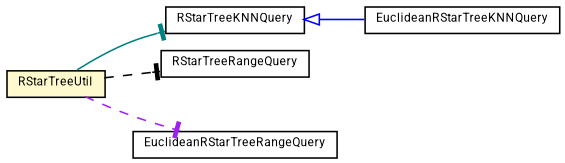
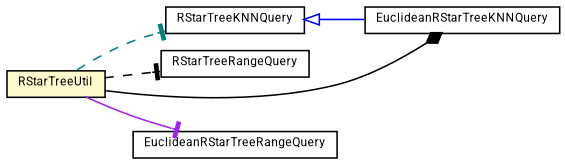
  digraph {
    fontname="Fira Sans"
    nodesep=0.15
    rankdir=LR
    ranksep=0.25
    node [fontcolor=black fontname="Fira Sans" fontsize=8 margin=0 shape=plaintext]
    edge [arrowhead=tee color=black fontname="Fira Sans" fontsize=7 labelfontname=Roboto labelfontsize=7 style=solid weight=2]
    n1 [height=0 label=<<table title="de.lmu.ifi.dbs.elki.index.tree.spatial.rstarvariants.query.RStarTreeUtil" border="0" cellborder="1" cellspacing="0" cellpadding="2" bgcolor="LemonChiffon" href="RStarTreeUtil.html" target="_parent"> 		<tr><td><table border="0" cellspacing="0" cellpadding="1"> 		<tr><td align="center" balign="center"> <font face="Roboto">RStarTreeUtil</font> </td></tr> 		</table></td></tr> 		</table>> width=0]
    n2 [height=0 label=<<table title="de.lmu.ifi.dbs.elki.index.tree.spatial.rstarvariants.query.RStarTreeKNNQuery" border="0" cellborder="1" cellspacing="0" cellpadding="2" href="RStarTreeKNNQuery.html" target="_parent"> 		<tr><td><table border="0" cellspacing="0" cellpadding="1"> 		<tr><td align="center" balign="center"> <font face="Roboto">RStarTreeKNNQuery</font> </td></tr> 		</table></td></tr> 		</table>> width=0]
    n3 [height=0 label=<<table title="de.lmu.ifi.dbs.elki.index.tree.spatial.rstarvariants.query.RStarTreeRangeQuery" border="0" cellborder="1" cellspacing="0" cellpadding="2" href="RStarTreeRangeQuery.html" target="_parent"> 		<tr><td><table border="0" cellspacing="0" cellpadding="1"> 		<tr><td align="center" balign="center"> <font face="Roboto">RStarTreeRangeQuery</font> </td></tr> 		</table></td></tr> 		</table>> width=0]
    n4 [height=0 label=<<table title="de.lmu.ifi.dbs.elki.index.tree.spatial.rstarvariants.query.EuclideanRStarTreeKNNQuery" border="0" cellborder="1" cellspacing="0" cellpadding="2" href="EuclideanRStarTreeKNNQuery.html" target="_parent"> 		<tr><td><table border="0" cellspacing="0" cellpadding="1"> 		<tr><td align="center" balign="center"> <font face="Roboto">EuclideanRStarTreeKNNQuery</font> </td></tr> 		</table></td></tr> 		</table>> width=0]
    n5 [height=0 label=<<table title="de.lmu.ifi.dbs.elki.index.tree.spatial.rstarvariants.query.EuclideanRStarTreeRangeQuery" border="0" cellborder="1" cellspacing="0" cellpadding="2" href="EuclideanRStarTreeRangeQuery.html" target="_parent"> 		<tr><td><table border="0" cellspacing="0" cellpadding="1"> 		<tr><td align="center" balign="center"> <font face="Roboto">EuclideanRStarTreeRangeQuery</font> </td></tr> 		</table></td></tr> 		</table>> width=0]
-   n1 -> n2 [color=teal]
+   n1 -> n2 [color=teal style=dashed]
    n1 -> n3 [style=dashed]
-   n1 -> n5 [color=purple style=dashed]
+   n1 -> n4 [arrowhead=diamond]
+   n1 -> n5 [color=purple]
    n2 -> n4 [arrowtail=empty color=blue dir=back weight=10 arrowhead=""]
  }
